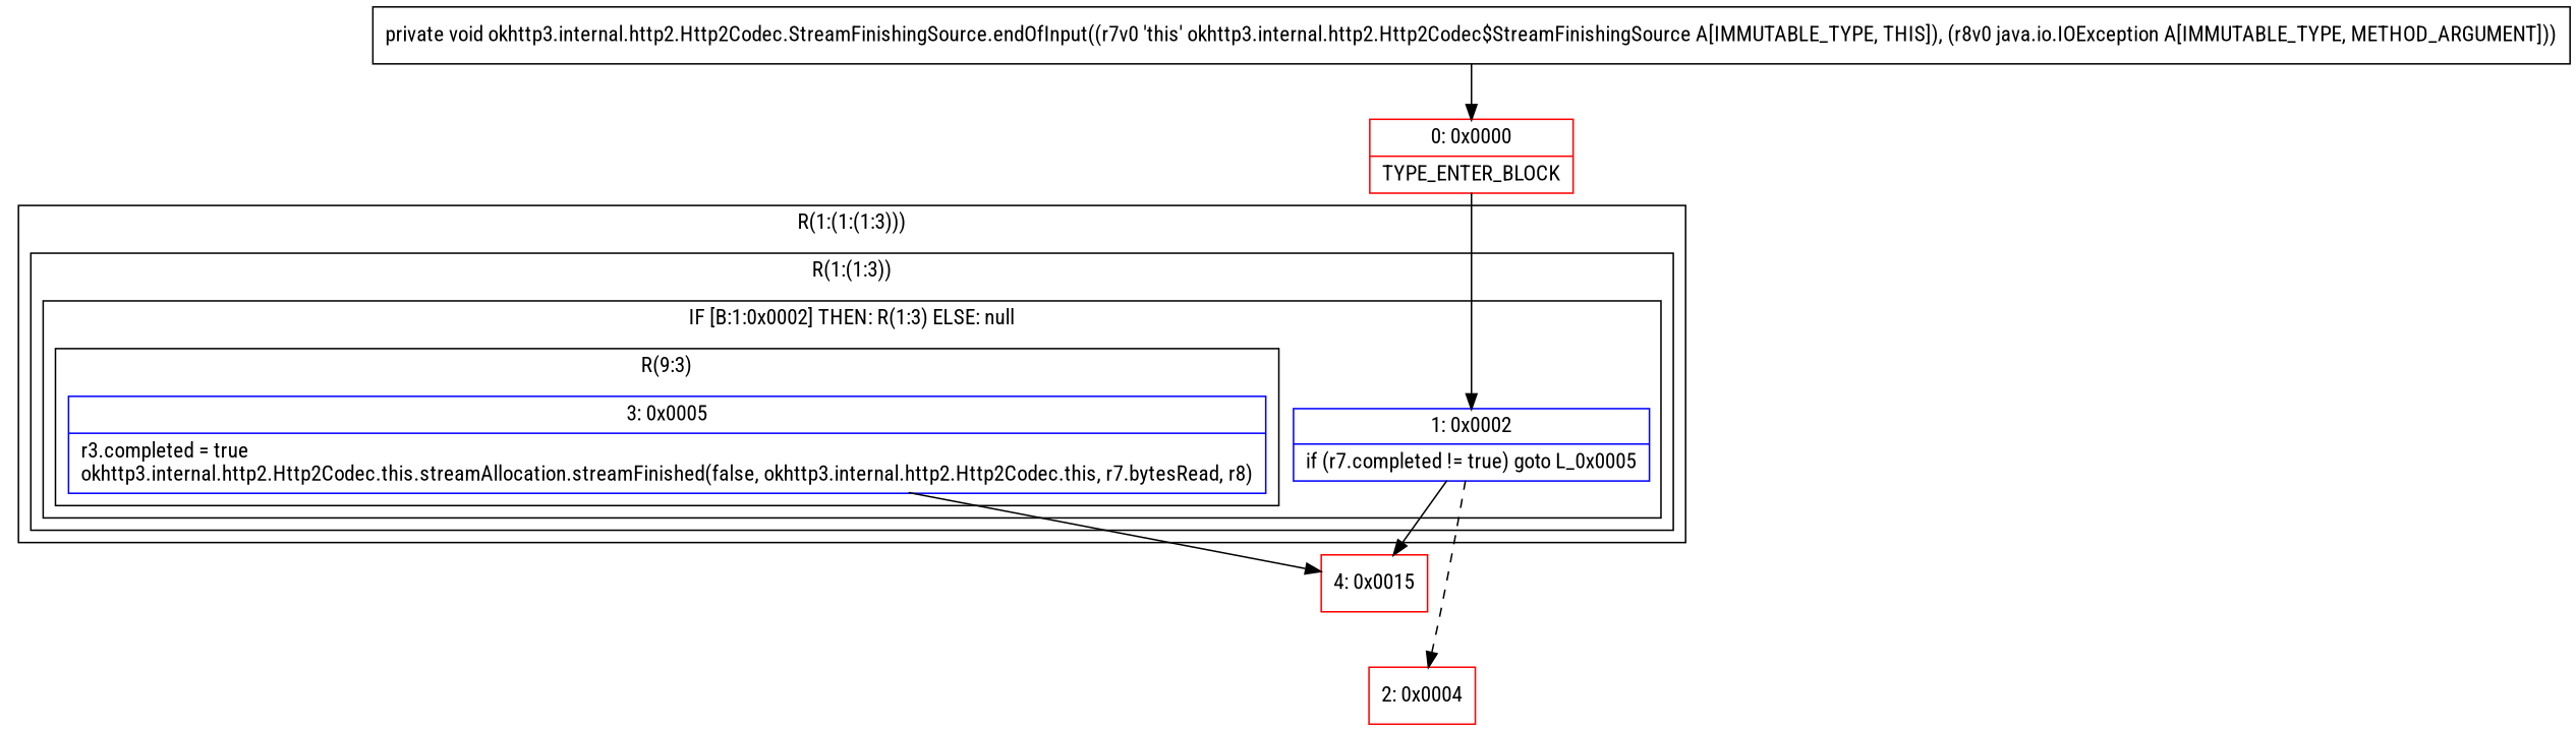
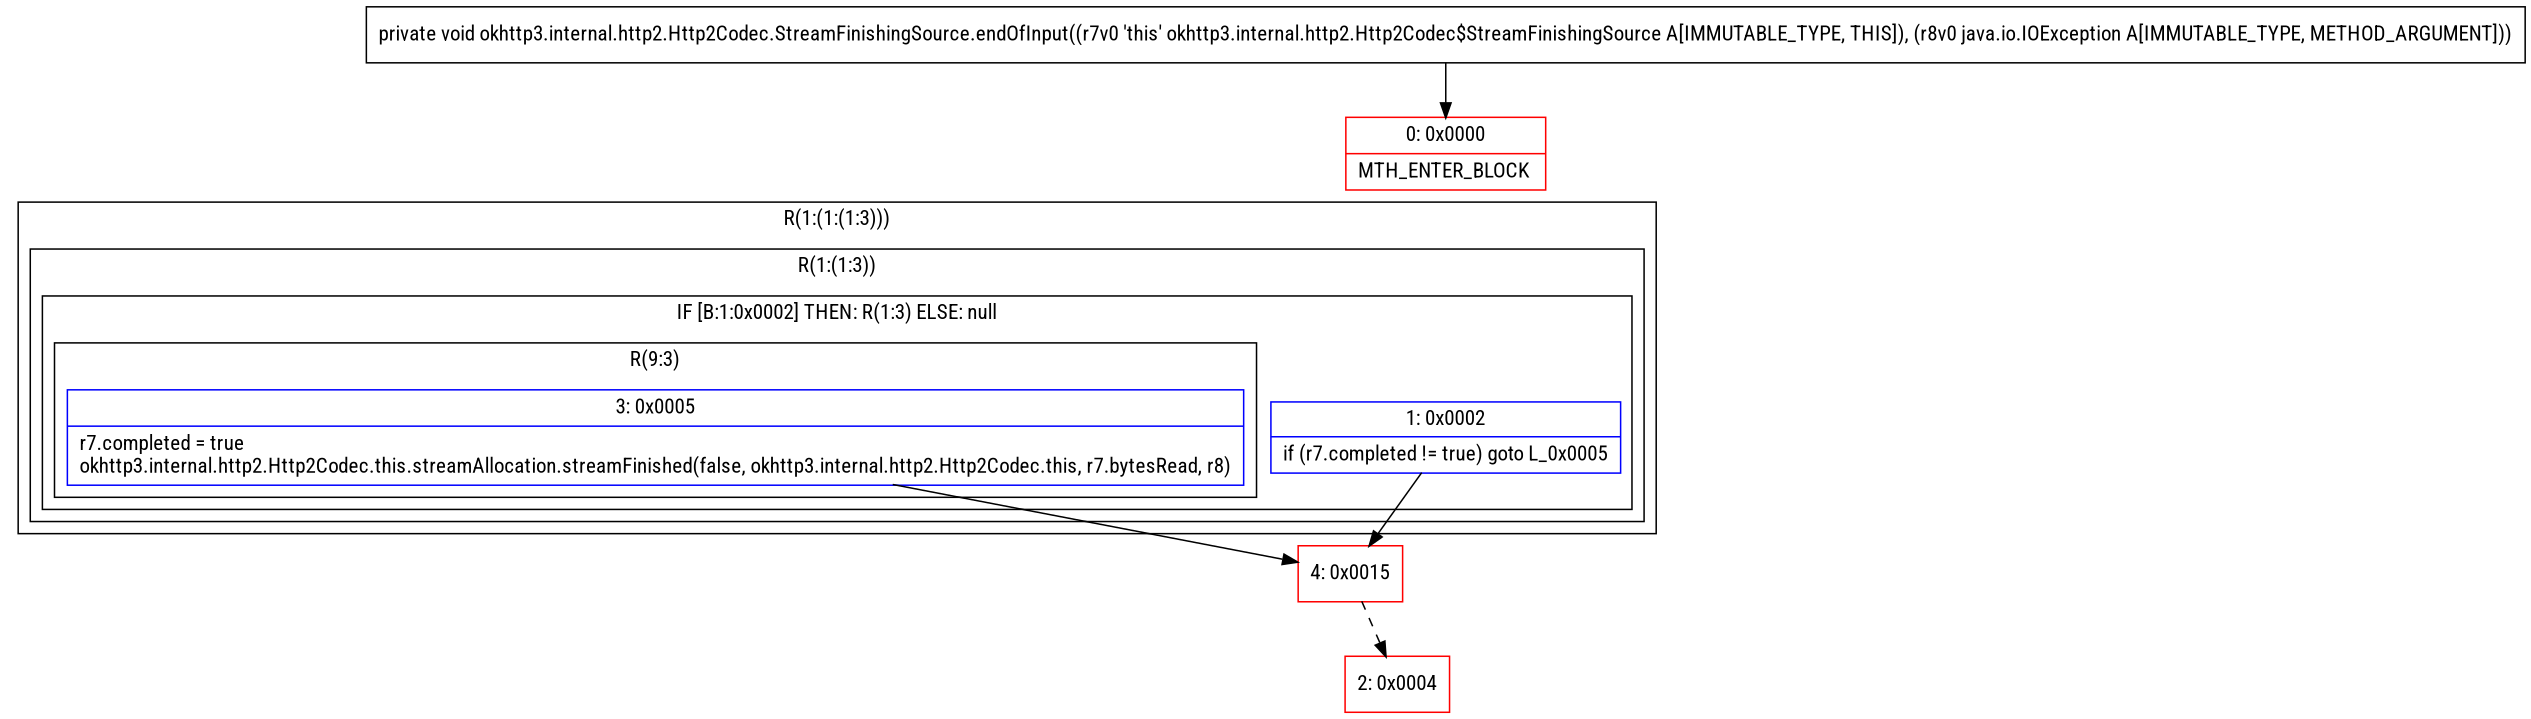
  digraph {
    fontname="Roboto Condensed"
    node [color=red fontname="Roboto Condensed" shape=record]
    edge [fontname="Roboto Condensed"]
-   n1 [color=blue label="{3\:\ 0x0005|r3.completed = true\lokhttp3.internal.http2.Http2Codec.this.streamAllocation.streamFinished(false, okhttp3.internal.http2.Http2Codec.this, r7.bytesRead, r8)\l}"]
+   n1 [color=blue label="{3\:\ 0x0005|r7.completed = true\lokhttp3.internal.http2.Http2Codec.this.streamAllocation.streamFinished(false, okhttp3.internal.http2.Http2Codec.this, r7.bytesRead, r8)\l}"]
    n2 [color=blue label="{1\:\ 0x0002|if (r7.completed != true) goto L_0x0005\l}"]
    n3 [label="{4\:\ 0x0015}"]
    n4 [label="{2\:\ 0x0004}"]
-   n5 [label="{0\:\ 0x0000|TYPE_ENTER_BLOCK\l}"]
+   n5 [label="{0\:\ 0x0000|MTH_ENTER_BLOCK\l}"]
    n6 [label="{private void okhttp3.internal.http2.Http2Codec.StreamFinishingSource.endOfInput((r7v0 'this' okhttp3.internal.http2.Http2Codec$StreamFinishingSource A[IMMUTABLE_TYPE, THIS]), (r8v0 java.io.IOException A[IMMUTABLE_TYPE, METHOD_ARGUMENT])) }" color=""]
    subgraph cluster_1 {
      label="R(1:(1:(1:3)))"
      subgraph cluster_2 {
        label="R(1:(1:3))"
        subgraph cluster_3 {
          label="IF [B:1:0x0002] THEN: R(1:3) ELSE: null"
          n2
          subgraph cluster_4 {
            label="R(9:3)"
            n1
          }
        }
      }
    }
    n1 -> n3
    n2 -> n3
-   n2 -> n4 [style=dashed]
-   n5 -> n2
+   n3 -> n4 [style=dashed]
    n6 -> n5
  }
